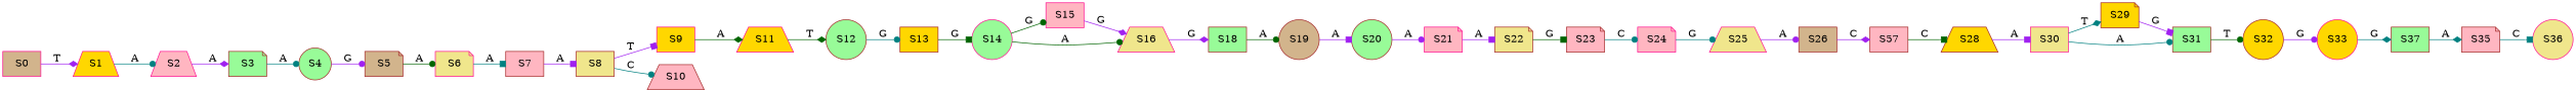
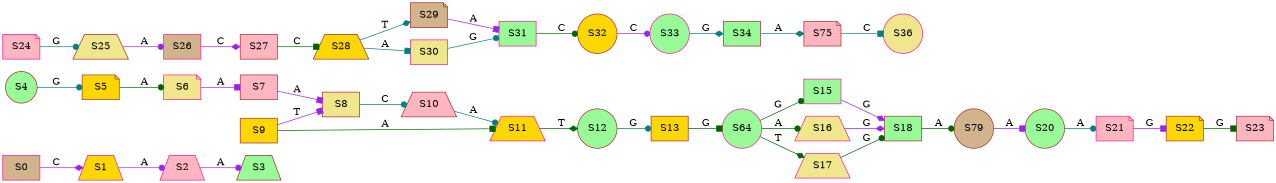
  strict digraph {
    rankdir=LR
    node [color=brown fillcolor=palegreen shape=box style=filled]
    edge [arrowhead=dot color=purple]
    S0 [color=deeppink fillcolor=tan]
    S1 [color=deeppink fillcolor=gold shape=trapezium]
    S2 [color=deeppink fillcolor=lightpink shape=trapezium]
-   S3 [shape=note]
+   S3 [shape=trapezium]
    S4 [shape=circle]
-   S5 [fillcolor=tan shape=note]
+   S5 [fillcolor=gold shape=note]
    S6 [color=deeppink fillcolor=khaki shape=note]
    S7 [fillcolor=lightpink]
    S8 [fillcolor=khaki]
-   S9 [color=deeppink fillcolor=gold]
+   S9 [fillcolor=gold]
    S10 [fillcolor=lightpink shape=trapezium]
    S11 [color=deeppink fillcolor=gold shape=trapezium]
    S12 [shape=circle]
    S13 [fillcolor=gold]
-   S14 [color=deeppink shape=circle]
-   S15 [color=deeppink fillcolor=lightpink]
+   S14 [color=deeppink shape=circle label=S64]
+   S15 [color=deeppink]
    S16 [color=deeppink fillcolor=khaki shape=trapezium]
+   S17 [color=deeppink fillcolor=khaki shape=trapezium]
    S18
-   S19 [fillcolor=tan shape=circle]
+   S19 [fillcolor=tan shape=circle label=S79]
    S20 [shape=circle]
    S21 [color=deeppink fillcolor=lightpink shape=note]
-   S22 [fillcolor=khaki shape=note]
+   S22 [fillcolor=gold shape=note]
    S23 [fillcolor=lightpink shape=note]
    S24 [color=deeppink fillcolor=lightpink shape=note]
-   S25 [color=deeppink fillcolor=khaki shape=trapezium]
-   S26 [fillcolor=tan]
-   S27 [fillcolor=lightpink label=S57]
+   S25 [fillcolor=khaki shape=trapezium]
+   S26 [color=deeppink fillcolor=tan]
+   S27 [fillcolor=lightpink]
    S28 [fillcolor=gold shape=trapezium]
-   S29 [fillcolor=gold shape=note]
+   S29 [fillcolor=tan shape=note]
    S30 [color=deeppink fillcolor=khaki]
-   S31
+   S31 [color=deeppink]
    S32 [fillcolor=gold shape=circle]
-   S33 [color=deeppink fillcolor=gold shape=circle]
-   S34 [label=S37]
-   S35 [fillcolor=lightpink shape=note]
+   S33 [color=deeppink shape=circle]
+   S34
+   S35 [fillcolor=lightpink shape=note label=S75]
    S36 [color=deeppink fillcolor=khaki shape=circle]
-   S0 -> S1 [arrowhead=diamond label=T]
-   S1 -> S2 [color=teal label=A]
-   S2 -> S3 [arrowhead=diamond label=A]
-   S3 -> S4 [color=teal label=A]
-   S4 -> S5 [label=G]
+   S0 -> S1 [arrowhead=diamond label=C]
+   S1 -> S2 [label=A]
+   S2 -> S3 [label=A]
+   S4 -> S5 [color=teal label=G]
    S5 -> S6 [color=darkgreen label=A]
-   S6 -> S7 [arrowhead=box color=teal label=A]
+   S6 -> S7 [arrowhead=box label=A]
    S7 -> S8 [arrowhead=box label=A]
-   S8 -> S9 [arrowhead=box label=T]
+   S9 -> S8 [arrowhead=box label=T]
    S8 -> S10 [color=teal label=C]
-   S9 -> S11 [arrowhead=diamond color=darkgreen label=A]
+   S9 -> S11 [arrowhead=box color=darkgreen label=A]
+   S10 -> S11 [color=teal label=A]
    S11 -> S12 [arrowhead=diamond color=darkgreen label=T]
    S12 -> S13 [color=teal label=G]
    S13 -> S14 [arrowhead=box color=darkgreen label=G]
    S14 -> S15 [color=darkgreen label=G]
    S14 -> S16 [color=darkgreen label=A]
-   S15 -> S16 [arrowhead=diamond label=G]
+   S14 -> S17 [arrowhead=diamond color=darkgreen label=T]
+   S15 -> S18 [arrowhead=diamond label=G]
    S16 -> S18 [arrowhead=diamond label=G]
+   S17 -> S18 [color=darkgreen label=G]
    S18 -> S19 [color=darkgreen label=A]
    S19 -> S20 [arrowhead=box label=A]
-   S20 -> S21 [label=A]
-   S21 -> S22 [arrowhead=box label=A]
+   S20 -> S21 [color=teal label=A]
+   S21 -> S22 [arrowhead=box label=G]
    S22 -> S23 [arrowhead=box color=darkgreen label=G]
-   S23 -> S24 [color=teal label=C]
    S24 -> S25 [color=teal label=G]
    S25 -> S26 [label=A]
    S26 -> S27 [arrowhead=diamond label=C]
    S27 -> S28 [arrowhead=box color=darkgreen label=C]
-   S30 -> S29 [arrowhead=diamond color=teal label=T]
-   S28 -> S30 [arrowhead=box label=A]
-   S29 -> S31 [arrowhead=box label=G]
-   S30 -> S31 [color=teal label=A]
-   S31 -> S32 [color=darkgreen label=T]
-   S32 -> S33 [label=G]
+   S28 -> S29 [arrowhead=diamond color=teal label=T]
+   S28 -> S30 [arrowhead=box color=teal label=A]
+   S29 -> S31 [arrowhead=box label=A]
+   S30 -> S31 [color=teal label=G]
+   S31 -> S32 [color=darkgreen label=C]
+   S32 -> S33 [label=C]
    S33 -> S34 [arrowhead=diamond color=teal label=G]
    S34 -> S35 [arrowhead=diamond color=teal label=A]
    S35 -> S36 [arrowhead=box color=teal label=C]
  }
